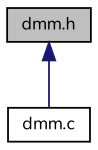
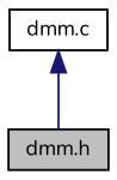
  digraph {
    fontname=Nunito
    node [color=black fontname=Nunito fontsize=10 shape=record style=filled]
    n1 [fillcolor=grey75 fontcolor=black height=0.2 label="dmm.h" width=0.4]
    n2 [fillcolor=white height=0.2 label="dmm.c" width=0.4]
-   n1 -> n2 [color=midnightblue dir=back fontname=Nunito fontsize=10 labelfontname=Helvetica labelfontsize=10 style=solid]
+   n2 -> n1 [color=midnightblue dir=back fontname=Nunito fontsize=10 labelfontname=Helvetica labelfontsize=10 style=solid]
  }
